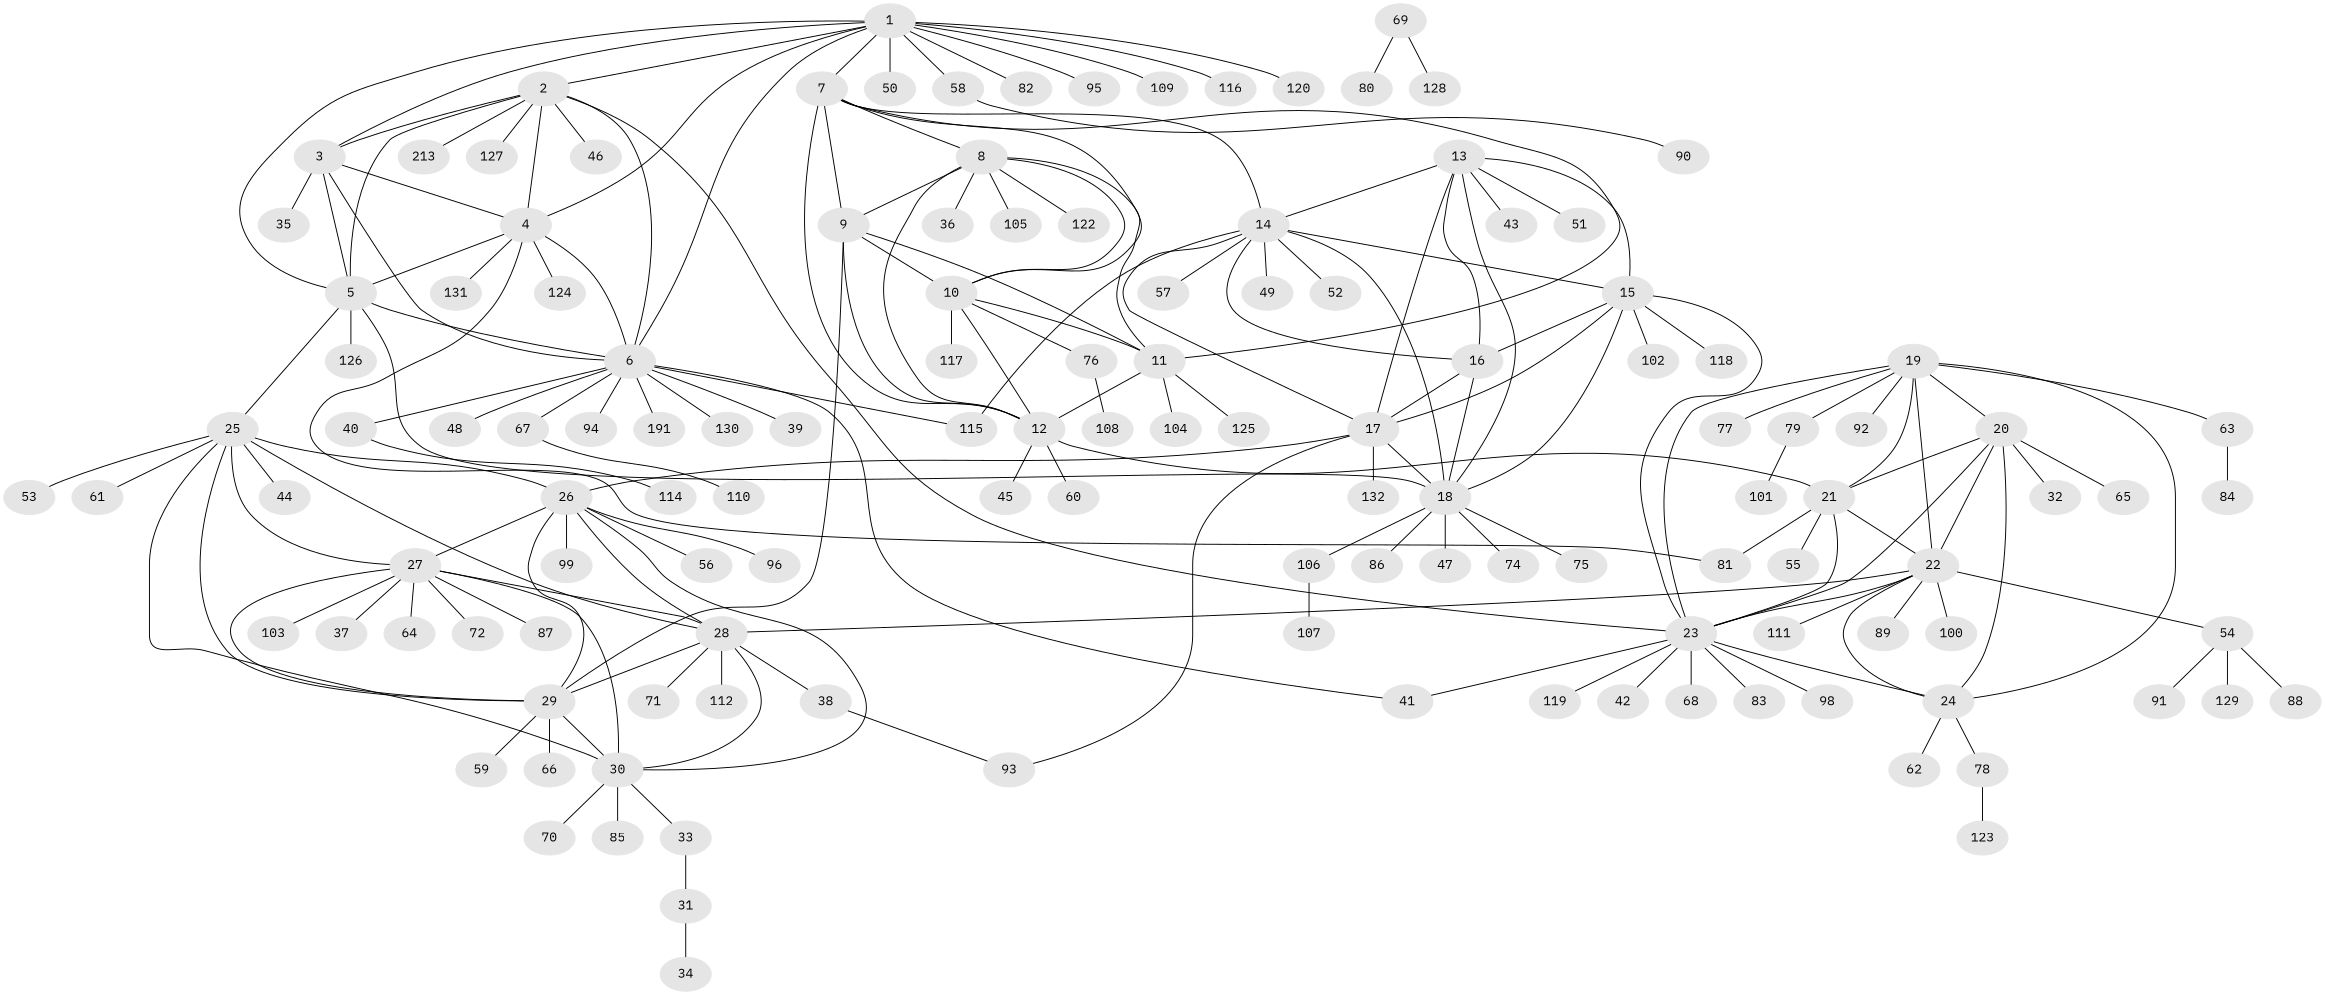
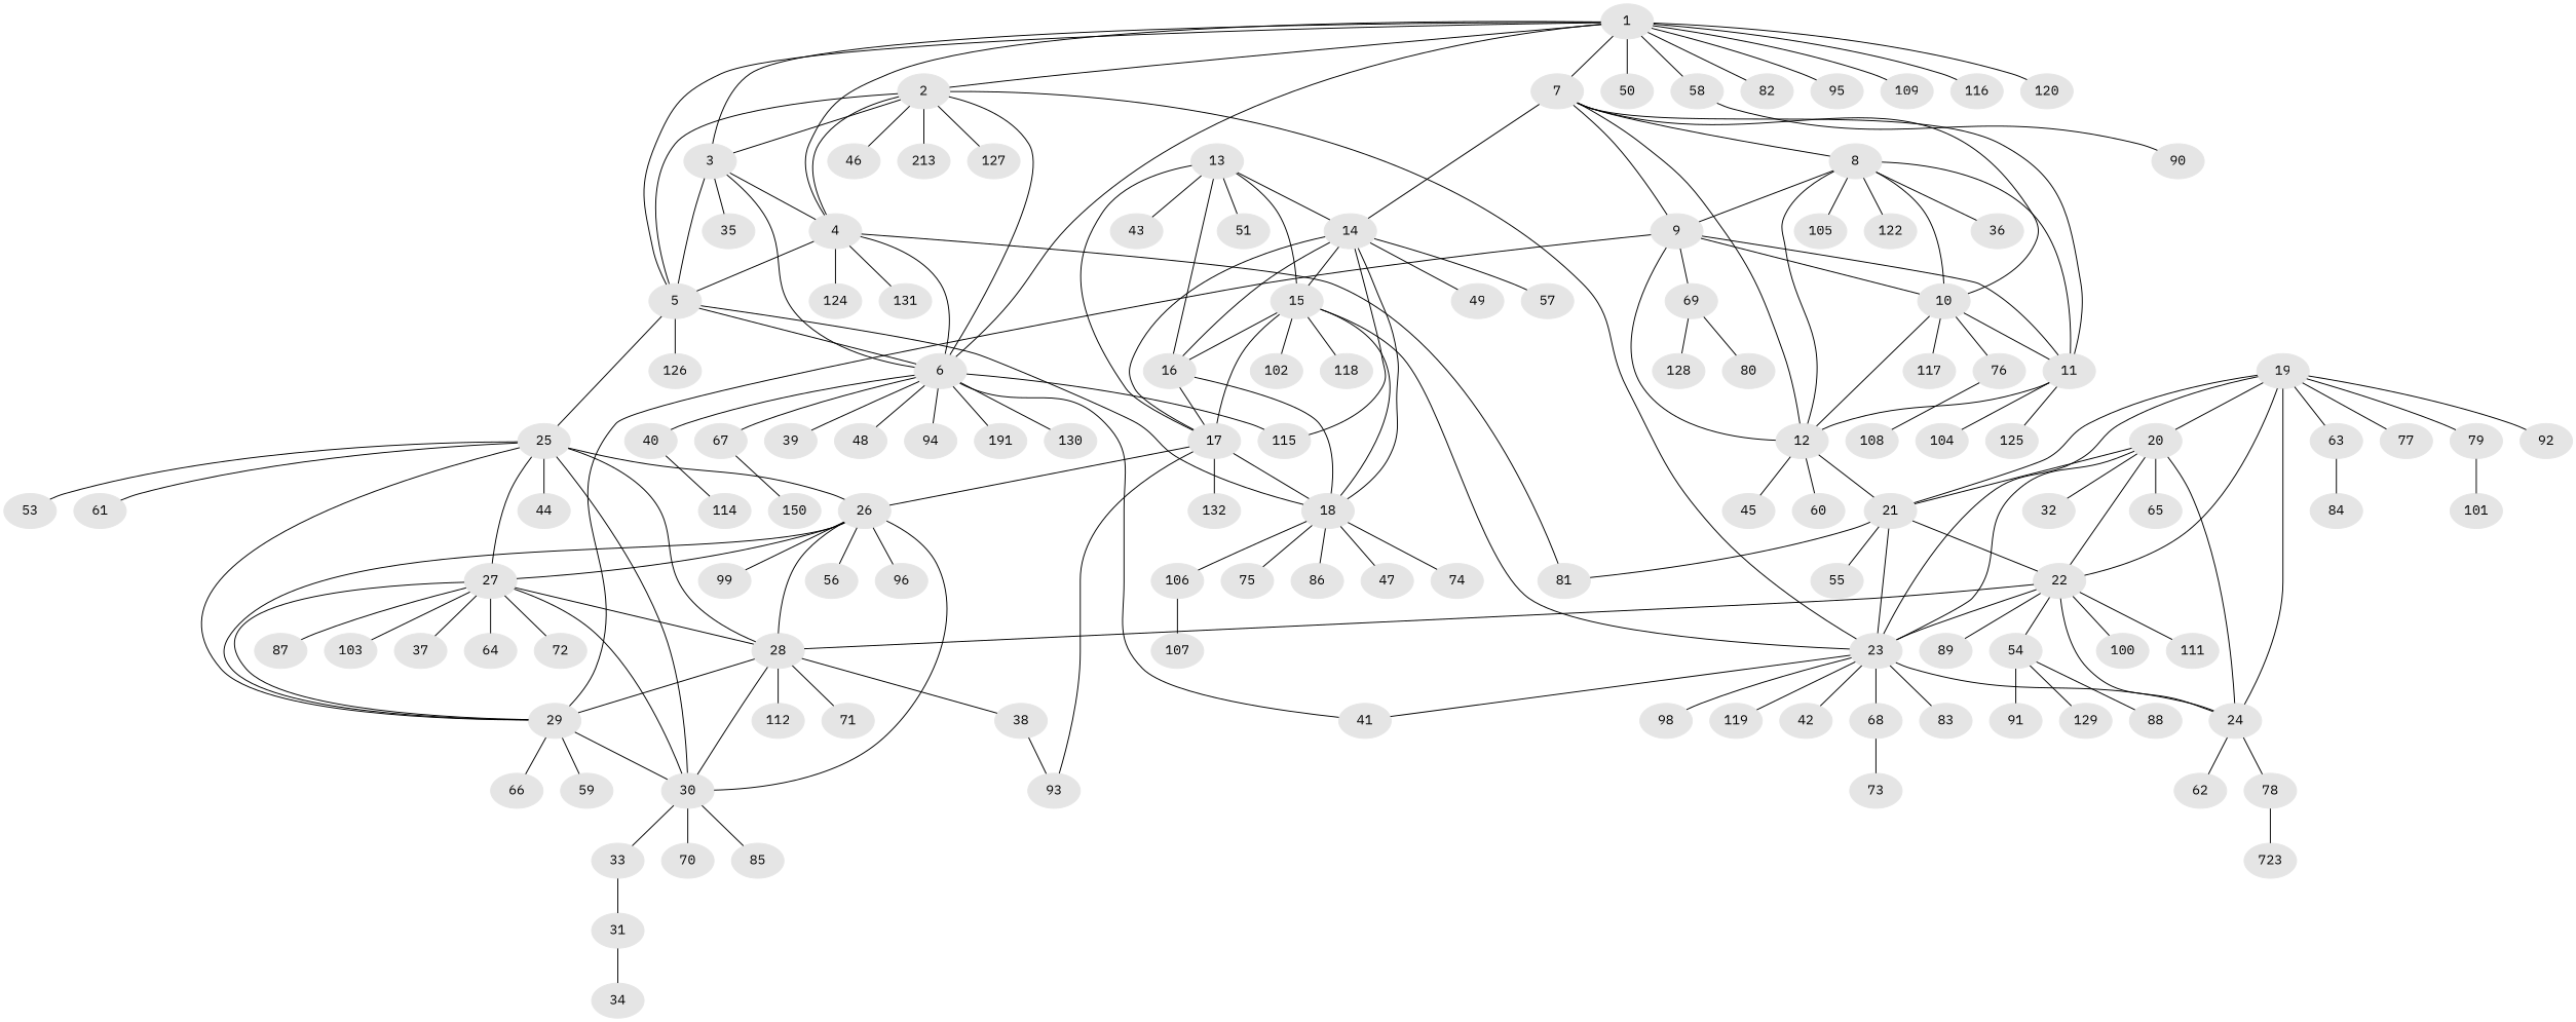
  graph {
    fontname="IBM Plex Mono"
    node [color=gray90 fontname="IBM Plex Mono" style=filled]
    edge [fontname="IBM Plex Mono"]
    1
    2
    3
    4
    5
    6
    7
    50
    58
    82
    95
    109
    116
    120
    23
    46
    n17 [label=213]
    127
    35
    81
    124
    131
    18
    25
    126
    39
    40
    41
    48
    67
    94
    115
    n33 [label=191]
    130
    8
    9
    10
    11
    12
    14
    90
    24
    42
    68
    83
    98
    119
    47
    74
    75
    86
    106
    29
    26
    28
    27
    30
    44
    53
    61
    114
-   110
+   110 [label=150]
    36
    105
    122
    69
    76
    117
    104
    125
    21
    45
    60
    15
    16
    17
    49
-   52
    57
    59
    66
    80
    128
    108
    22
    55
    13
    43
    51
    102
    118
    93
    132
    56
    96
    99
    107
    19
    20
    63
    77
    79
    92
    32
    65
    54
    89
    100
    111
    62
    78
    84
    101
    38
    71
    112
    88
    91
    129
-   123
+   73
+   123 [label=723]
    37
    64
    72
    87
    103
    33
    70
    85
    31
    34
    1 -- 2
    1 -- 3
    1 -- 4
    1 -- 5
    1 -- 6
    1 -- 7
    1 -- 50
    1 -- 58
    1 -- 82
    1 -- 95
    1 -- 109
    1 -- 116
    1 -- 120
    2 -- 3
    2 -- 4
    2 -- 5
    2 -- 6
    2 -- 23
    2 -- 46
    2 -- n17
    2 -- 127
    3 -- 4
    3 -- 5
    3 -- 6
    3 -- 35
    4 -- 5
    4 -- 6
    4 -- 81
    4 -- 124
    4 -- 131
    5 -- 6
    5 -- 18
    5 -- 25
    5 -- 126
    6 -- 39
    6 -- 40
    6 -- 41
    6 -- 48
    6 -- 67
    6 -- 94
    6 -- 115
    6 -- n33
    6 -- 130
    7 -- 8
    7 -- 9
    7 -- 10
    7 -- 11
    7 -- 12
    7 -- 14
    58 -- 90
    23 -- 41
    23 -- 24
    23 -- 42
    23 -- 68
    23 -- 83
    23 -- 98
    23 -- 119
    18 -- 47
    18 -- 74
    18 -- 75
    18 -- 86
    18 -- 106
    25 -- 29
    25 -- 26
    25 -- 28
    25 -- 27
    25 -- 30
    25 -- 44
    25 -- 53
    25 -- 61
    40 -- 114
    67 -- 110
    8 -- 9
    8 -- 10
    8 -- 11
    8 -- 12
    8 -- 36
    8 -- 105
    8 -- 122
    9 -- 10
    9 -- 11
    9 -- 12
    9 -- 29
+   9 -- 69
    10 -- 11
    10 -- 12
    10 -- 76
    10 -- 117
    11 -- 12
    11 -- 104
    11 -- 125
    12 -- 21
    12 -- 45
    12 -- 60
    14 -- 18
    14 -- 115
    14 -- 15
    14 -- 16
    14 -- 17
    14 -- 49
-   14 -- 52
    14 -- 57
    24 -- 62
    24 -- 78
+   68 -- 73
    106 -- 107
    29 -- 30
    29 -- 59
    29 -- 66
    26 -- 29
    26 -- 28
    26 -- 27
    26 -- 30
    26 -- 56
    26 -- 96
    26 -- 99
    28 -- 29
    28 -- 30
    28 -- 38
    28 -- 71
    28 -- 112
    27 -- 29
    27 -- 28
    27 -- 30
    27 -- 37
    27 -- 64
    27 -- 72
    27 -- 87
    27 -- 103
    30 -- 33
    30 -- 70
    30 -- 85
    69 -- 80
    69 -- 128
    76 -- 108
    21 -- 23
    21 -- 81
    21 -- 22
    21 -- 55
    15 -- 23
    15 -- 18
    15 -- 16
    15 -- 17
    15 -- 102
    15 -- 118
    16 -- 18
    16 -- 17
    17 -- 18
    17 -- 26
    17 -- 93
    17 -- 132
    22 -- 23
    22 -- 24
    22 -- 28
    22 -- 54
    22 -- 89
    22 -- 100
    22 -- 111
-   13 -- 18
    13 -- 14
    13 -- 15
    13 -- 16
    13 -- 17
    13 -- 43
    13 -- 51
    19 -- 23
    19 -- 24
    19 -- 21
    19 -- 22
    19 -- 20
    19 -- 63
    19 -- 77
    19 -- 79
    19 -- 92
    20 -- 23
    20 -- 24
    20 -- 21
    20 -- 22
    20 -- 32
    20 -- 65
    63 -- 84
    79 -- 101
    54 -- 88
    54 -- 91
    54 -- 129
    78 -- 123
    38 -- 93
    33 -- 31
    31 -- 34
  }
